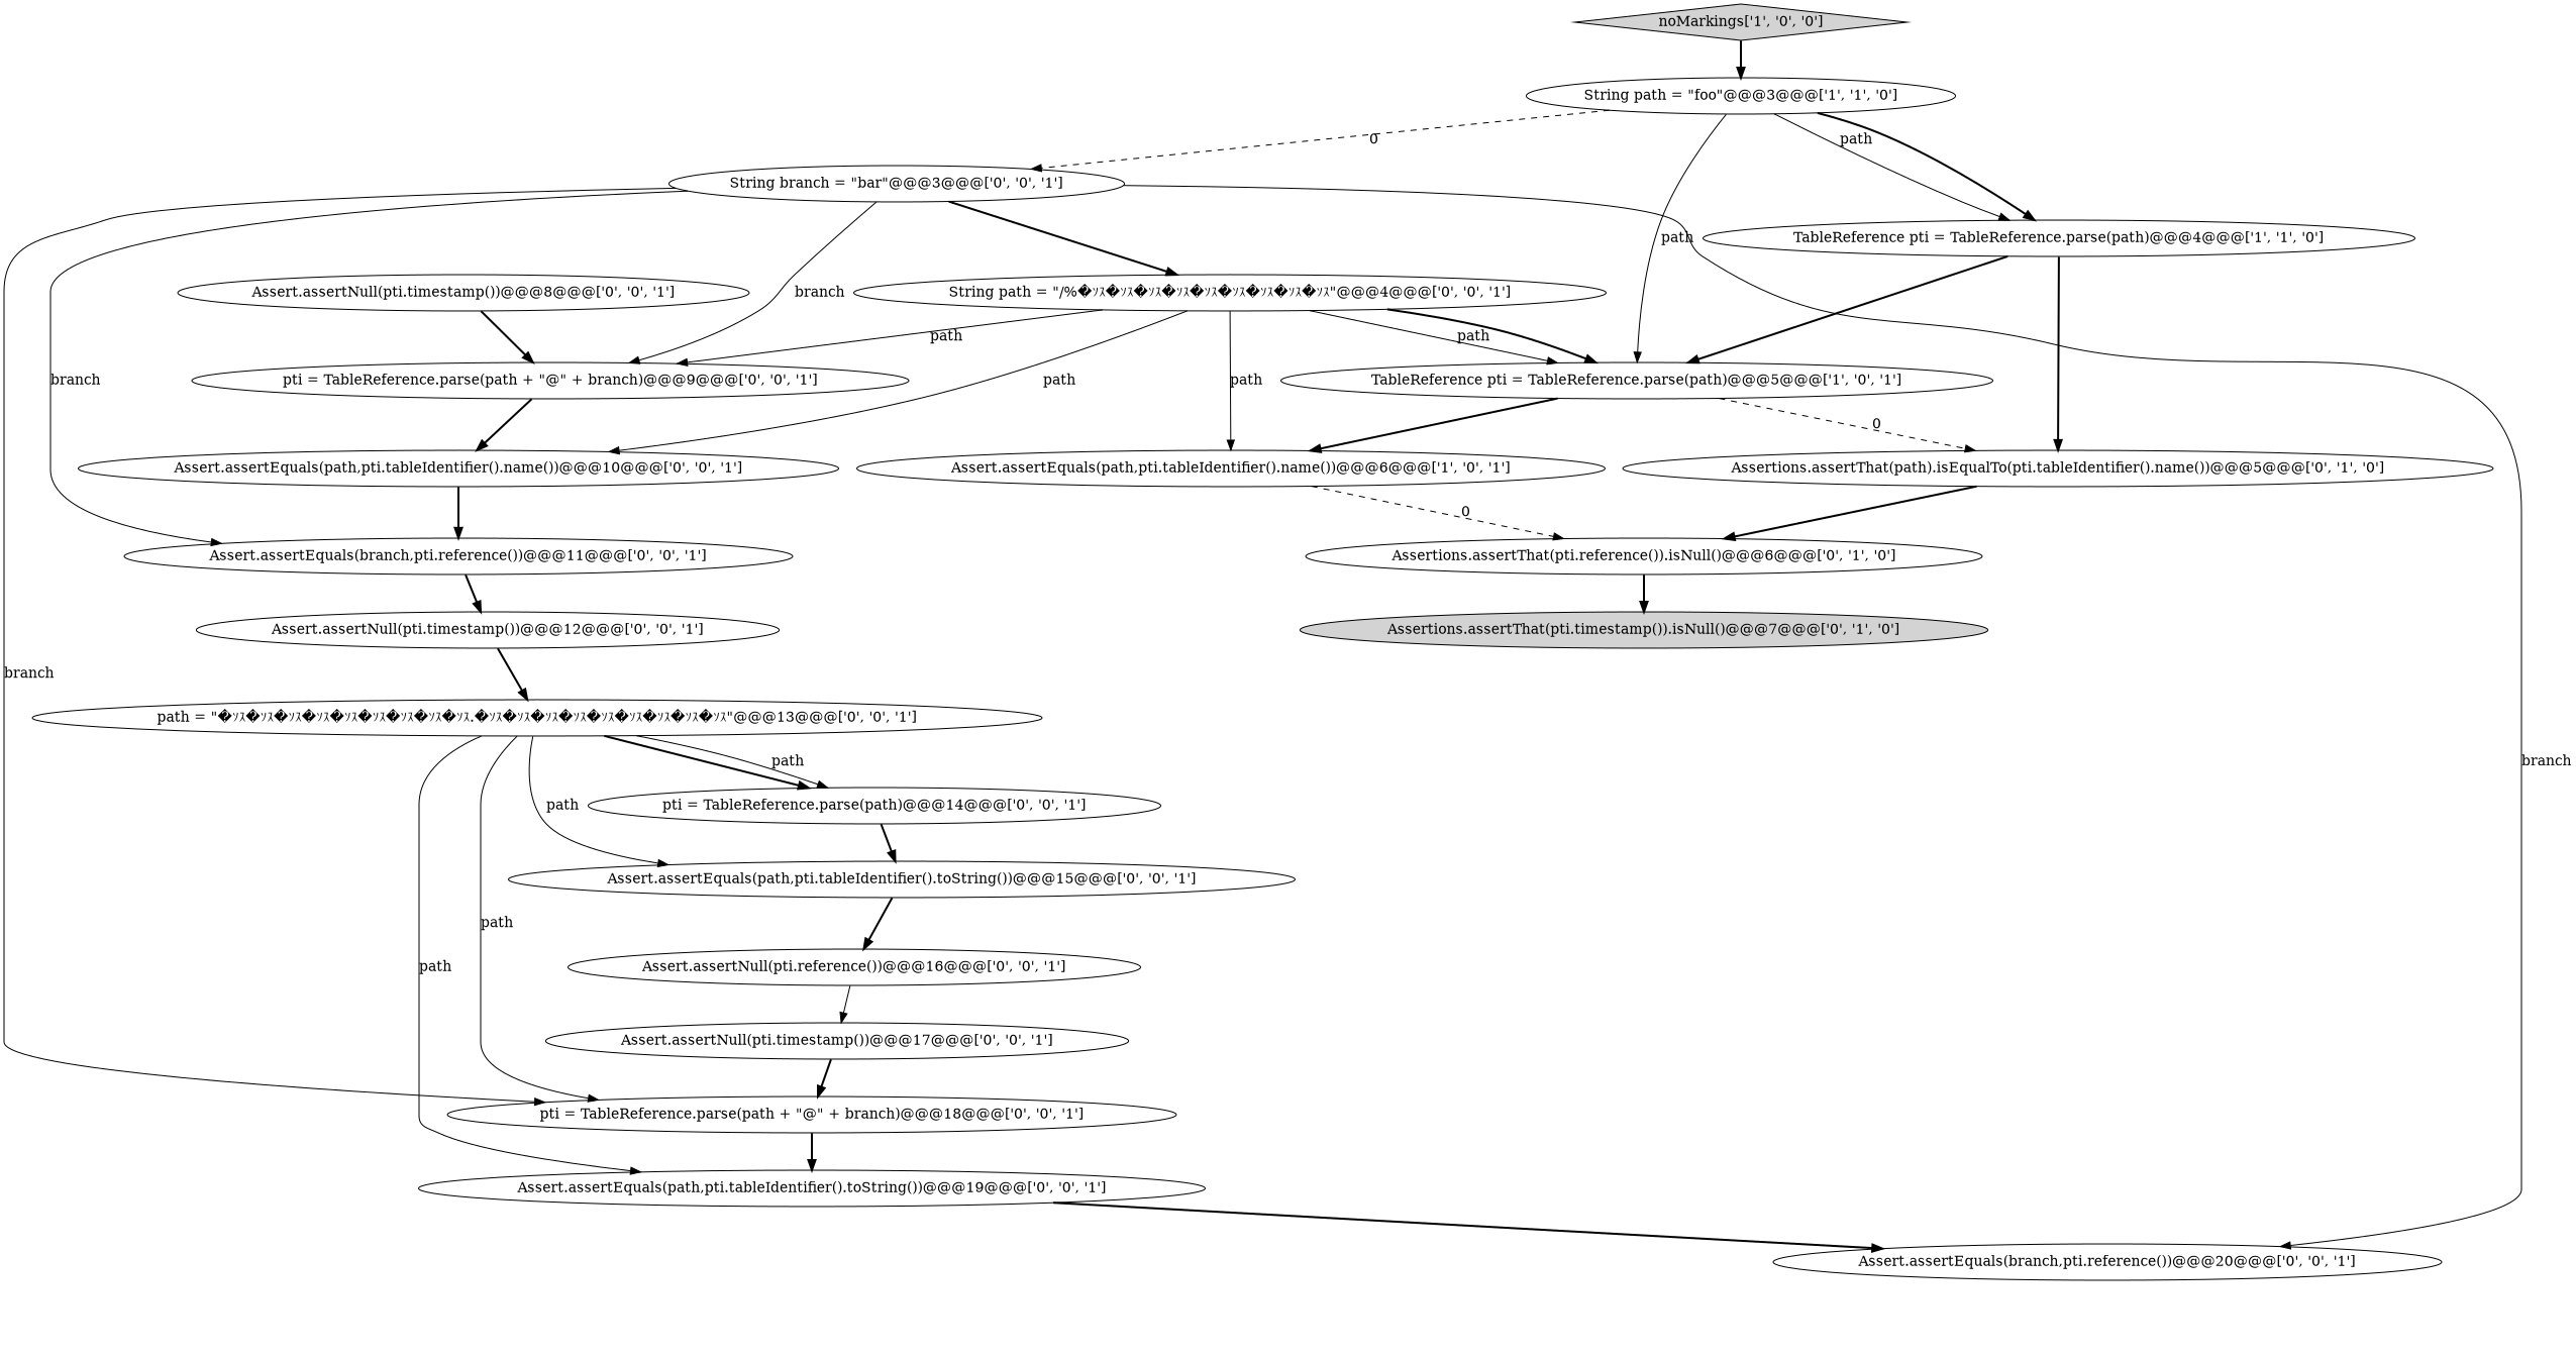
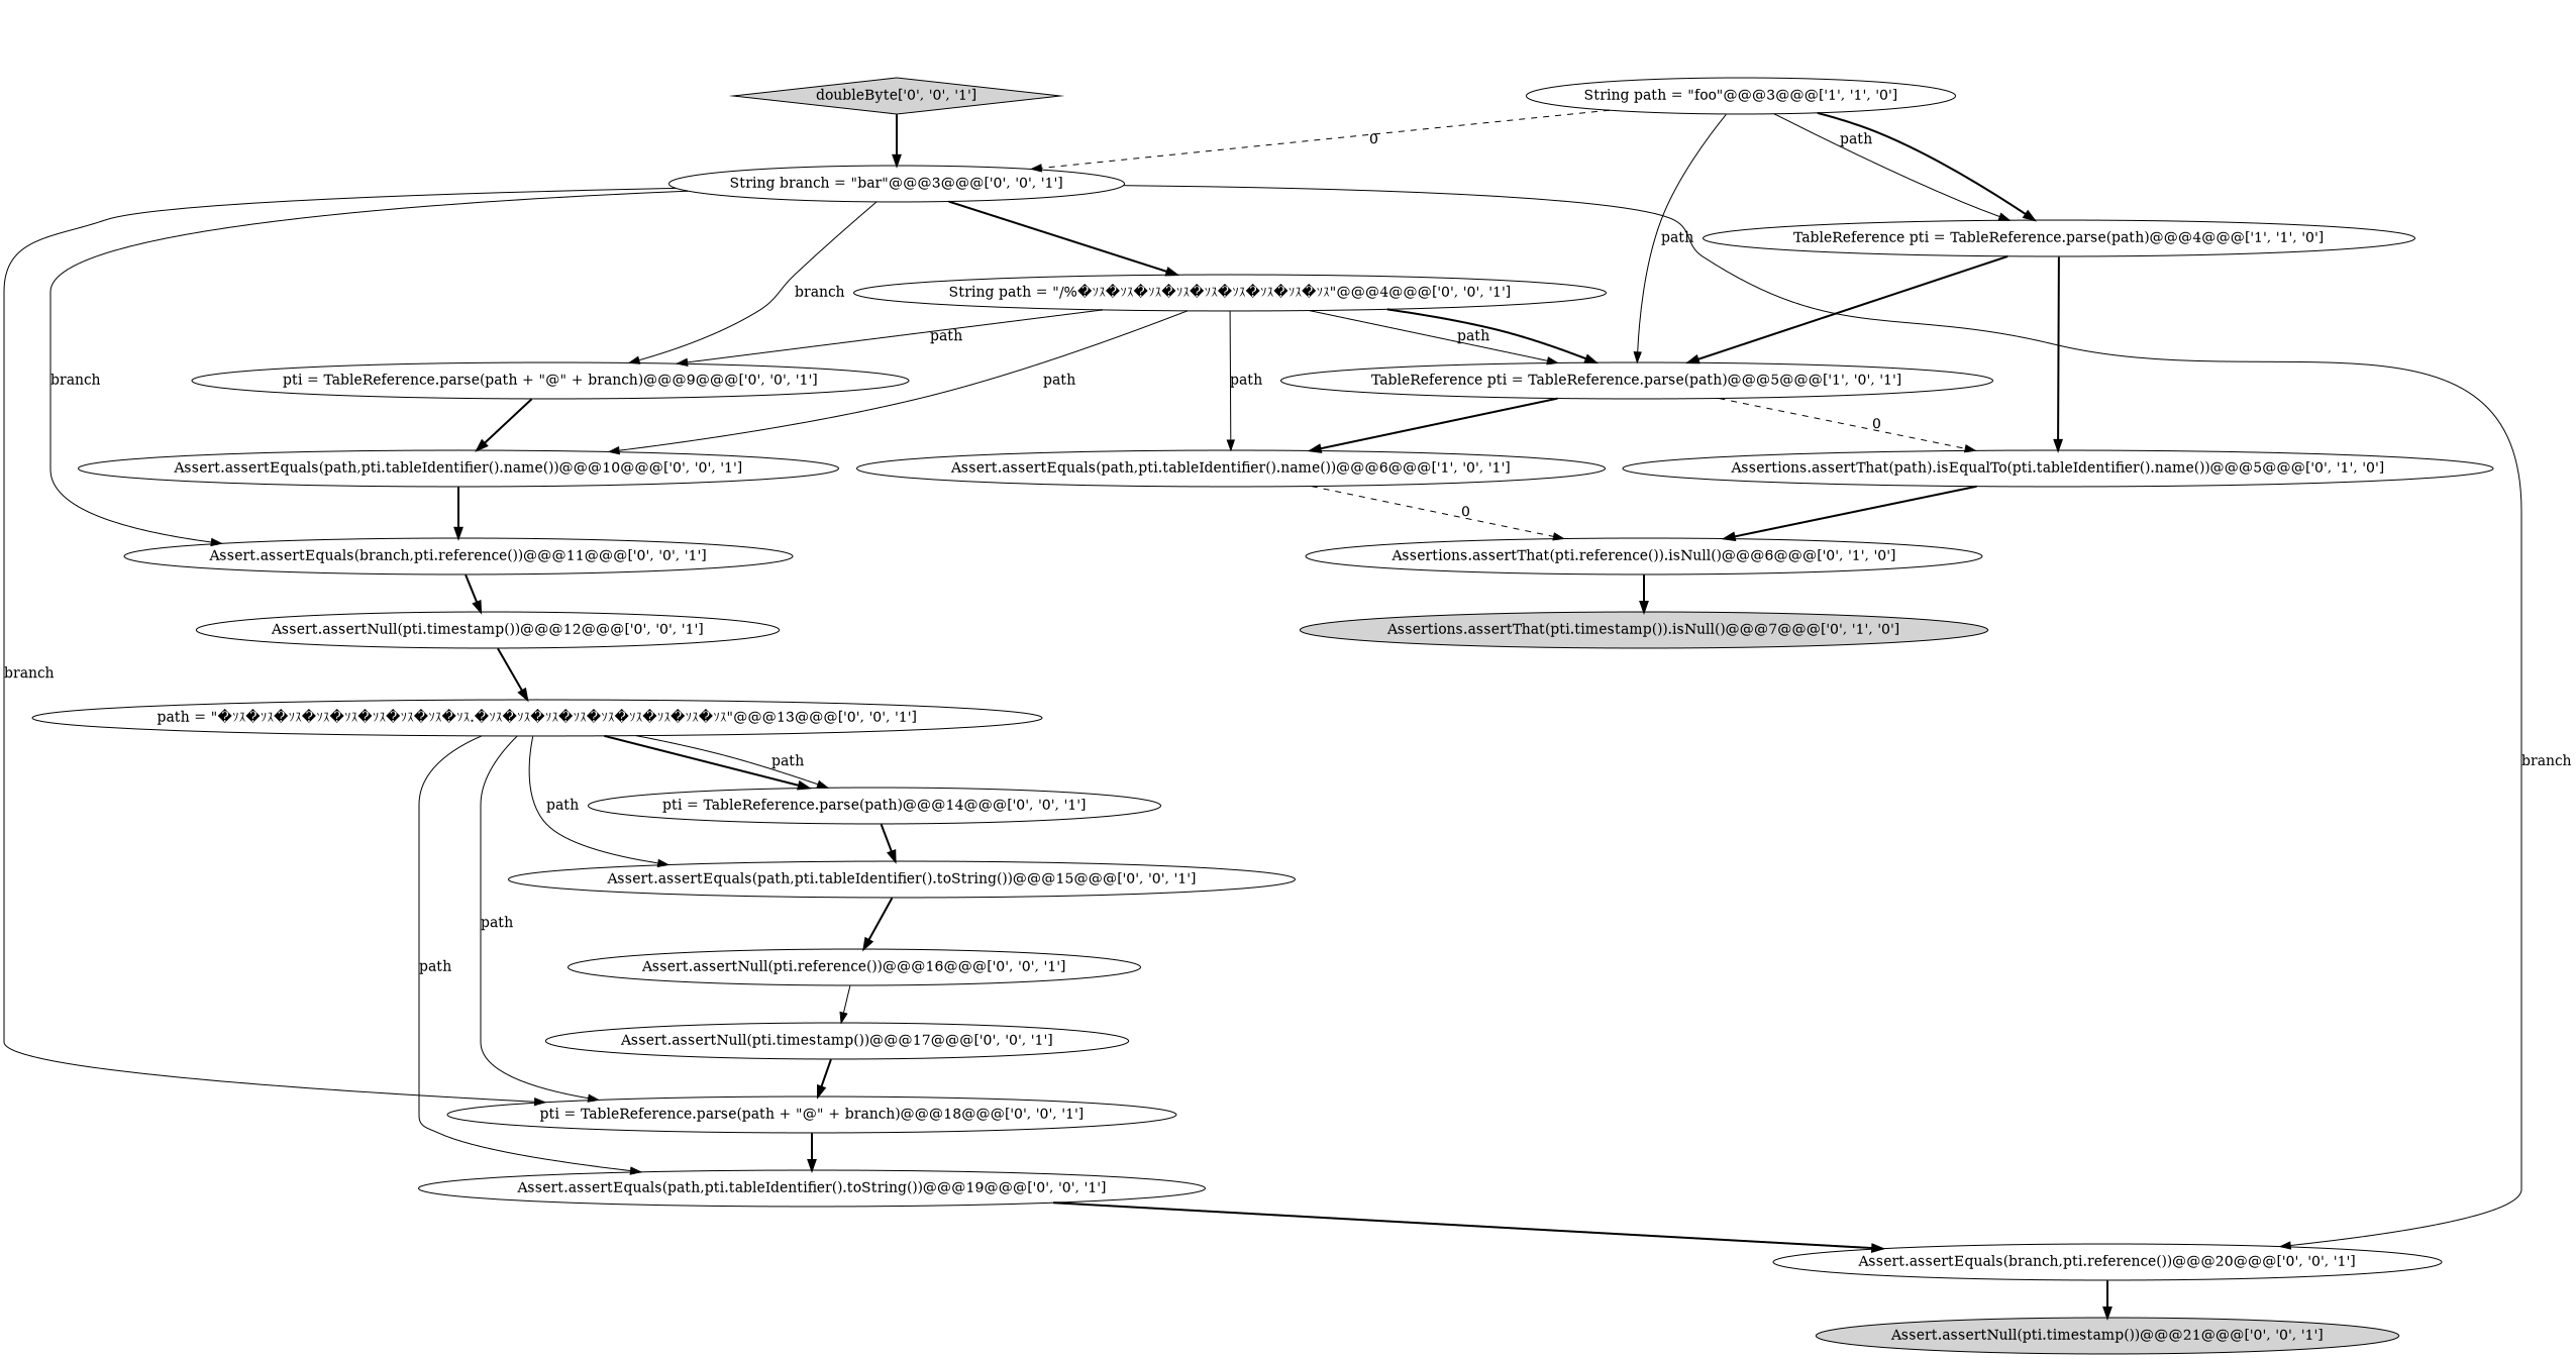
  digraph {
    node [fillcolor=white shape=ellipse style=filled]
    edge [style=bold]
    n1 [label="Assert.assertEquals(path,pti.tableIdentifier().name())@@@10@@@['0', '0', '1']"]
    n2 [label="Assert.assertEquals(branch,pti.reference())@@@11@@@['0', '0', '1']"]
    n3 [label="Assert.assertNull(pti.timestamp())@@@12@@@['0', '0', '1']"]
    n4 [label="pti = TableReference.parse(path + \"@\" + branch)@@@18@@@['0', '0', '1']"]
    n5 [label="Assert.assertEquals(path,pti.tableIdentifier().toString())@@@19@@@['0', '0', '1']"]
    n6 [label="Assert.assertEquals(branch,pti.reference())@@@20@@@['0', '0', '1']"]
    n7 [label="String path = \"foo\"@@@3@@@['1', '1', '0']"]
    n8 [label="TableReference pti = TableReference.parse(path)@@@4@@@['1', '1', '0']"]
    n9 [label="TableReference pti = TableReference.parse(path)@@@5@@@['1', '0', '1']"]
    n10 [label="String branch = \"bar\"@@@3@@@['0', '0', '1']"]
    n11 [label="Assertions.assertThat(path).isEqualTo(pti.tableIdentifier().name())@@@5@@@['0', '1', '0']"]
    n12 [label="Assertions.assertThat(pti.reference()).isNull()@@@6@@@['0', '1', '0']"]
    n13 [label="Assert.assertEquals(path,pti.tableIdentifier().name())@@@6@@@['1', '0', '1']"]
+   n14 [fillcolor=lightgray label="Assert.assertNull(pti.timestamp())@@@21@@@['0', '0', '1']"]
    n15 [label="pti = TableReference.parse(path)@@@14@@@['0', '0', '1']"]
    n16 [label="Assert.assertEquals(path,pti.tableIdentifier().toString())@@@15@@@['0', '0', '1']"]
    n17 [label="Assert.assertNull(pti.reference())@@@16@@@['0', '0', '1']"]
-   n18 [fillcolor=lightgray label="noMarkings['1', '0', '0']" shape=diamond]
    n19 [fillcolor=lightgray label="Assertions.assertThat(pti.timestamp()).isNull()@@@7@@@['0', '1', '0']"]
    n20 [label="pti = TableReference.parse(path + \"@\" + branch)@@@9@@@['0', '0', '1']"]
    n21 [label="String path = \"/%�ｿｽ�ｿｽ�ｿｽ�ｿｽ�ｿｽ�ｿｽ�ｿｽ�ｿｽ�ｿｽ\"@@@4@@@['0', '0', '1']"]
    n22 [label="Assert.assertNull(pti.timestamp())@@@17@@@['0', '0', '1']"]
    n23 [label="path = \"�ｿｽ�ｿｽ�ｿｽ�ｿｽ�ｿｽ�ｿｽ�ｿｽ�ｿｽ�ｿｽ.�ｿｽ�ｿｽ�ｿｽ�ｿｽ�ｿｽ�ｿｽ�ｿｽ�ｿｽ�ｿｽ\"@@@13@@@['0', '0', '1']"]
-   n25 [label="Assert.assertNull(pti.timestamp())@@@8@@@['0', '0', '1']"]
+   n24 [fillcolor=lightgray label="doubleByte['0', '0', '1']" shape=diamond]
    n1 -> n2
    n2 -> n3
    n3 -> n23
    n4 -> n5
    n5 -> n6
+   n6 -> n14
    n7 -> n8 [label=path style=solid]
    n7 -> n8
    n7 -> n9 [label=path style=solid]
    n7 -> n10 [label=0 style=dashed]
    n8 -> n9
    n8 -> n11
    n9 -> n11 [label=0 style=dashed]
    n9 -> n13
    n10 -> n2 [label=branch style=solid]
    n10 -> n4 [label=branch style=solid]
    n10 -> n6 [label=branch style=solid]
    n10 -> n20 [label=branch style=solid]
    n10 -> n21
    n11 -> n12
    n12 -> n19
    n13 -> n12 [label=0 style=dashed]
    n15 -> n16
    n16 -> n17
    n17 -> n22 [style=solid]
-   n18 -> n7
    n20 -> n1
    n21 -> n1 [label=path style=solid]
    n21 -> n9 [label=path style=solid]
    n21 -> n9
    n21 -> n13 [label=path style=solid]
    n21 -> n20 [label=path style=solid]
    n22 -> n4
    n23 -> n4 [label=path style=solid]
    n23 -> n5 [label=path style=solid]
    n23 -> n15
    n23 -> n15 [label=path style=solid]
    n23 -> n16 [label=path style=solid]
-   n25 -> n20
+   n24 -> n10
  }
